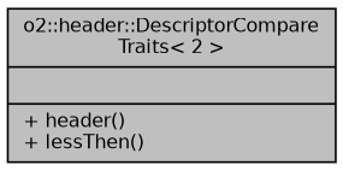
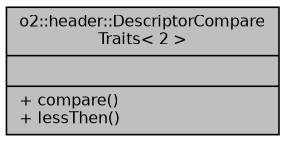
  digraph {
-   n1 [color=black fillcolor=grey75 fontcolor=black fontname=Helvetica fontsize=10 height=0.2 label="{o2::header::DescriptorCompare\lTraits\< 2 \>\n||+ header()\l+ lessThen()\l}" shape=record style=filled width=0.4]
+   n1 [color=black fillcolor=grey75 fontcolor=black fontname=Helvetica fontsize=10 height=0.2 label="{o2::header::DescriptorCompare\lTraits\< 2 \>\n||+ compare()\l+ lessThen()\l}" shape=record style=filled width=0.4]
  }
